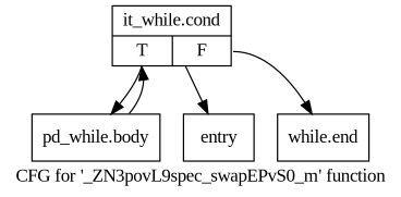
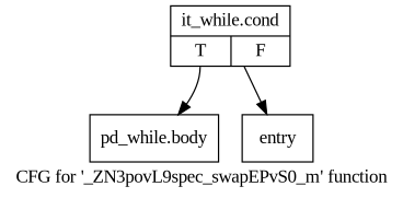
  digraph {
    fontname="Liberation Serif"
    label="CFG for '_ZN3povL9spec_swapEPvS0_m' function"
    node [fontname="Liberation Serif" shape=record]
    edge [fontname="Liberation Serif"]
    n1 [label="{entry}"]
    n2 [label="{it_while.cond|{<s0>T|<s1>F}}"]
    n3 [label="{pd_while.body}"]
-   n4 [label="{while.end}"]
    n2 -> n1
    n2 -> n3 [tailport=s0]
-   n2 -> n4 [tailport=s1]
-   n3 -> n2
  }
